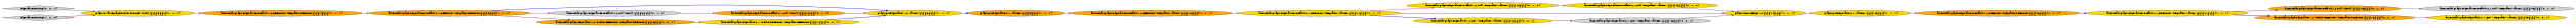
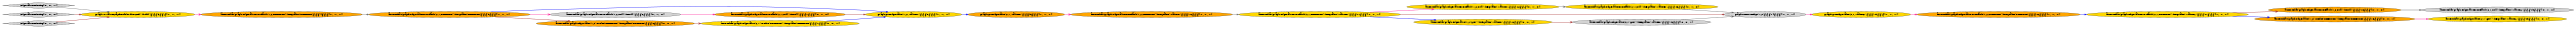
  digraph {
    rankdir=LR
    node [fillcolor=gold shape=ellipse style=filled]
    edge [arrowhead=diamond color=brown style=bold]
    n1 [label="assertThat(graph.edgeValueOrDefault(2,1,DEFAULT)).isEqualTo(\"valueC\")@@@17@@@['1', '1', '1']"]
    n2 [fillcolor=orange label="assertThat(graph.edgeValueOrDefault(1,2,null)).isNull()@@@18@@@['0', '1', '0']"]
    n3 [fillcolor=orange label="assertThat(graph.edgeValue(1,2).orElse(DEFAULT)).isEqualTo(DEFAULT)@@@18@@@['0', '0', '1']"]
    n4 [fillcolor=lightgrey label="assertThat(graph.edgeValueOrDefault(2,1,null)).isEqualTo(\"valueC\")@@@19@@@['0', '1', '0']"]
    n5 [label="assertThat(graph.edgeValue(2,1).get()).isEqualTo(\"valueC\")@@@19@@@['0', '0', '1']"]
    n6 [label="graph.putEdgeValue(1,2,\"valueA\")@@@8@@@['1', '1', '1']"]
    n7 [fillcolor=orange label="graph.putEdgeValue(2,1,\"valueB\")@@@9@@@['1', '1', '1']"]
    n8 [fillcolor=orange label="assertThat(graph.edgeValueOrDefault(1,2,DEFAULT)).isEqualTo(\"valueA\")@@@10@@@['1', '1', '1']"]
    n9 [label="assertThat(graph.edgeValueOrDefault(1,2,null)).isEqualTo(\"valueA\")@@@12@@@['0', '1', '0']"]
    n10 [label="assertThat(graph.edgeValueOrDefault(2,1,null)).isEqualTo(\"valueB\")@@@13@@@['0', '1', '0']"]
-   n11 [label="graph.removeEdge(1,2)@@@14@@@['1', '1', '1']"]
+   n11 [fillcolor=lightgrey label="graph.removeEdge(1,2)@@@14@@@['1', '1', '1']"]
    n12 [fillcolor=lightgrey label="assertThat(graph.edgeValueOrDefault(1,2,null)).isNull()@@@6@@@['0', '1', '0']"]
    n13 [fillcolor=orange label="assertThat(graph.edgeValueOrDefault(2,1,null)).isNull()@@@7@@@['0', '1', '0']"]
    n14 [label="graph.putEdgeValue(2,1,\"valueC\")@@@15@@@['1', '1', '1']"]
    n15 [fillcolor=orange label="assertThat(graph.edgeValueOrDefault(1,2,DEFAULT)).isEqualTo(DEFAULT)@@@16@@@['1', '1', '1']"]
    n16 [label="graph = ValueGraphBuilder.directed().build()@@@3@@@['1', '1', '1']"]
    n17 [fillcolor=orange label="assertThat(graph.edgeValueOrDefault(1,2,DEFAULT)).isEqualTo(DEFAULT)@@@4@@@['1', '1', '1']"]
    n18 [fillcolor=orange label="assertThat(graph.edgeValueOrDefault(2,1,DEFAULT)).isEqualTo(DEFAULT)@@@5@@@['1', '1', '1']"]
    n19 [label="assertThat(graph.edgeValueOrDefault(2,1,DEFAULT)).isEqualTo(\"valueB\")@@@11@@@['1', '1', '1']"]
    n20 [label="assertThat(graph.edgeValue(1,2).get()).isEqualTo(\"valueA\")@@@12@@@['0', '0', '1']"]
    n21 [fillcolor=lightgrey label="assertThat(graph.edgeValue(2,1).get()).isEqualTo(\"valueB\")@@@13@@@['0', '0', '1']"]
    n22 [label="assertThat(graph.edgeValue(2,1).orElse(DEFAULT)).isEqualTo(DEFAULT)@@@7@@@['0', '0', '1']"]
    n23 [fillcolor=lightgrey label="edgeValue_missing['0', '0', '1']" shape=diamond]
    n24 [fillcolor=orange label="assertThat(graph.edgeValue(1,2).orElse(DEFAULT)).isEqualTo(DEFAULT)@@@6@@@['0', '0', '1']"]
    n25 [fillcolor=lightgrey label="edgeValue_missing['1', '0', '0']" shape=diamond]
+   n26 [fillcolor=lightgrey label="edgeValue_missing['0', '1', '0']" shape=diamond]
    n1 -> n2 [arrowhead=vee]
    n1 -> n3 [arrowhead=vee color=blue]
    n2 -> n4 [color=gray40]
    n3 -> n5 [arrowhead=normal color=deeppink]
    n6 -> n7 [color=blue]
    n7 -> n8 [arrowhead=vee color=deeppink]
    n8 -> n19 [arrowhead=normal color=gray40]
    n9 -> n10 [arrowhead=vee color=gray40]
    n10 -> n11 [arrowhead=normal color=gray40]
    n11 -> n14 [color=deeppink]
    n12 -> n13 [color=deeppink]
    n13 -> n6 [arrowhead=normal]
    n14 -> n15 [color=deeppink]
    n15 -> n1 [arrowhead=normal color=blue]
    n16 -> n17 [arrowhead=vee color=deeppink]
    n17 -> n18 [color=gray40]
    n18 -> n6 [arrowhead=normal color=blue]
    n18 -> n12 [arrowhead=vee color=deeppink]
    n18 -> n24
    n19 -> n9 [arrowhead=vee color=deeppink]
    n19 -> n11
    n19 -> n20 [color=blue]
    n20 -> n21 [arrowhead=vee]
    n21 -> n11 [arrowhead=vee color=gray40]
    n22 -> n6 [arrowhead=normal color=blue]
    n23 -> n16 [color=gray40]
    n24 -> n22 [arrowhead=vee]
    n25 -> n16
+   n26 -> n16 [arrowhead=normal]
  }
